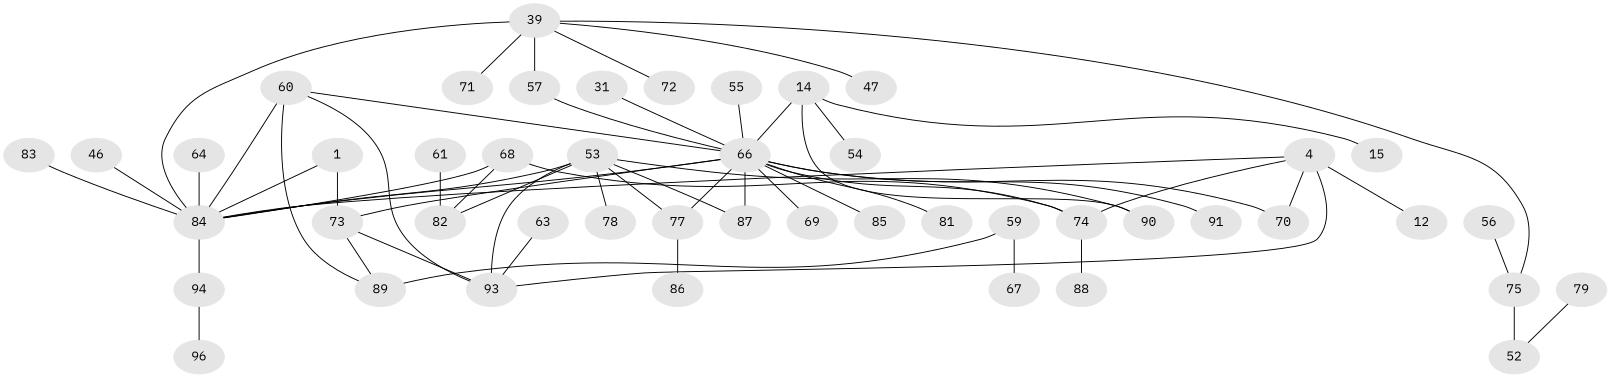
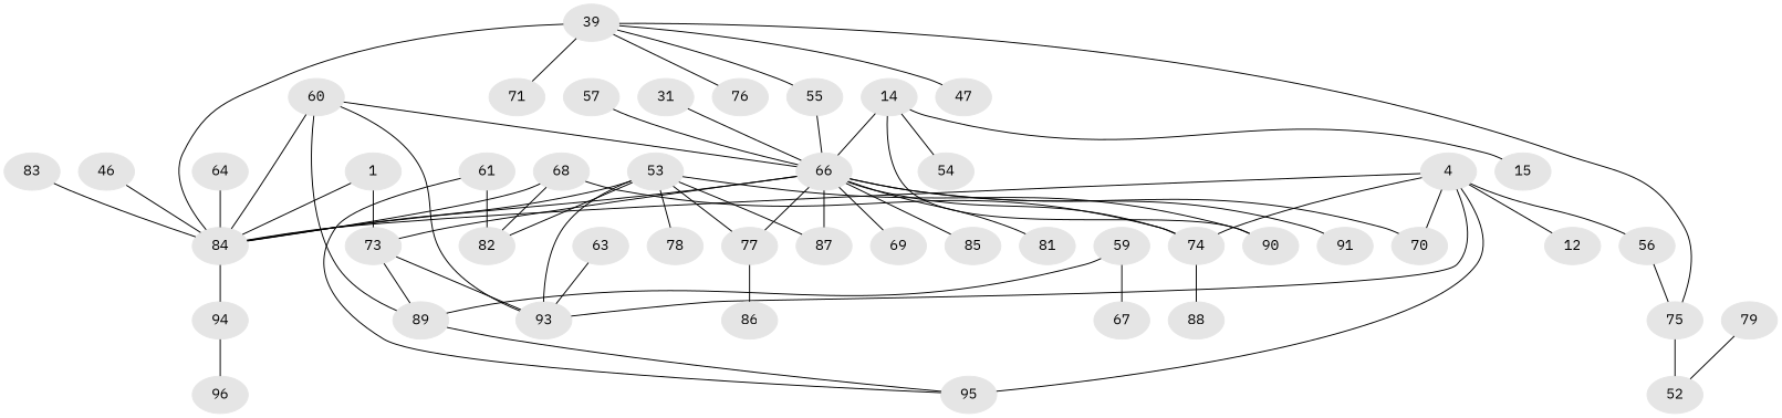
  graph {
    fontname="IBM Plex Mono"
    node [color=gray90 fontname="IBM Plex Mono" style=filled]
    edge [fontname="IBM Plex Mono"]
    73 [super="+3"]
    93 [super="+49+50"]
    89 [super="+10"]
    1
    84 [super="+41+80+20"]
    79 [super="+52"]
    n7 [label=52]
    94
    n9 [label=4 super="+6"]
    12
    56
    70
    74 [super="+16+45"]
+   95 [super="+24"]
    75 [super="+44"]
    88
    14 [super="+11"]
    15
    54
    66 [super="+13+21+27+34+35+58+5+61"]
    90 [super="+72"]
    77 [super="+18"]
    87
    69
    81
    85
    91
    31
    39 [super="+17"]
    47
    55
    71
-   76 [label=72]
+   76
    46
    53 [super="+43"]
    78
    82 [super="+65"]
    86
    57 [super="+37"]
    59
    67
    60
    n43 [label=61]
    63
    64
    68
    83
    96
    73 -- 93
    73 -- 89
+   89 -- 95
    1 -- 73
    1 -- 84 [weight=3]
    84 -- 94
    79 -- n7
    94 -- 96
    n9 -- 93
    n9 -- 84 [weight=2]
    n9 -- 12
+   n9 -- 56
    n9 -- 70
    n9 -- 74
+   n9 -- 95 [weight=2]
    56 -- 75
    74 -- 88
    75 -- n7 [weight=2]
    14 -- 15
    14 -- 54
    14 -- 66 [weight=4]
    14 -- 90 [weight=2]
    66 -- 73
    66 -- 84 [weight=4]
    66 -- 70
    66 -- 74
    66 -- 77
    66 -- 87
    66 -- 69
    66 -- 81
    66 -- 85
    66 -- 91
    77 -- 86 [weight=2]
    31 -- 66
    39 -- 84 [weight=3]
    39 -- 75
    39 -- 47
-   39 -- 57
+   39 -- 55
    39 -- 71
    39 -- 76
    55 -- 66
    46 -- 84
    53 -- 93
    53 -- 84 [weight=2]
    53 -- 90
    53 -- 77
    53 -- 87
    53 -- 78
    53 -- 82
    57 -- 66
    59 -- 89
    59 -- 67
    60 -- 93
    60 -- 89
    60 -- 84 [weight=2]
    60 -- 66
+   n43 -- 95
    n43 -- 82
    63 -- 93
    64 -- 84 [weight=2]
    68 -- 84
    68 -- 74
    68 -- 82 [weight=2]
    83 -- 84
  }
